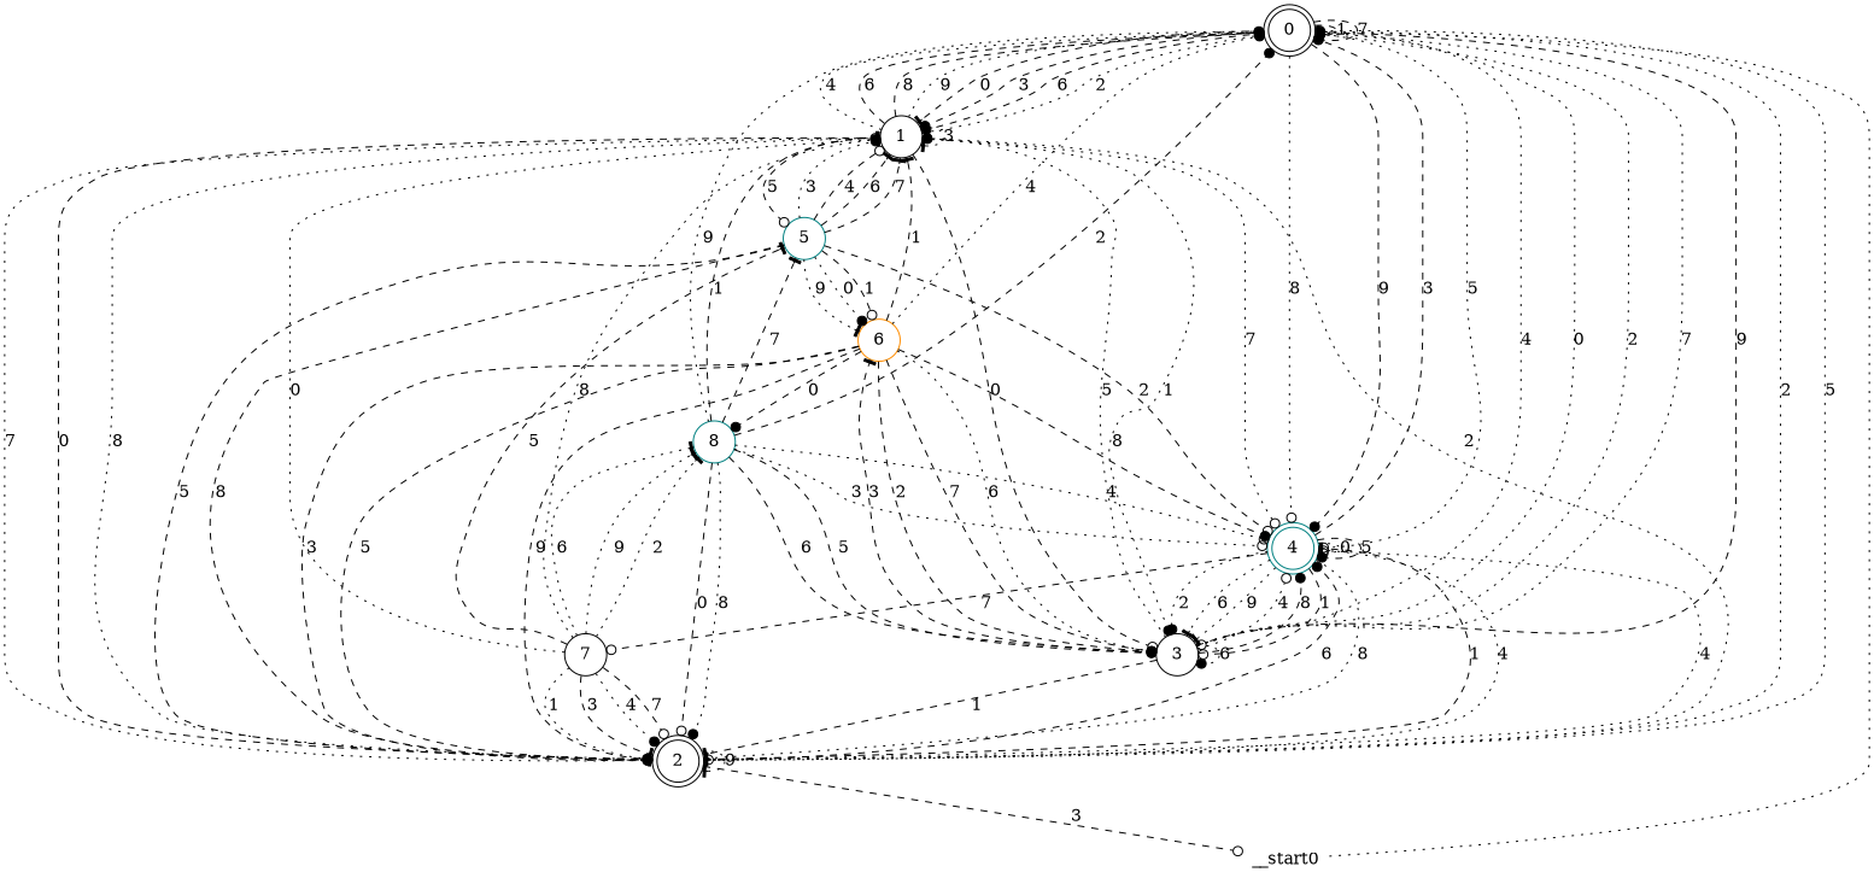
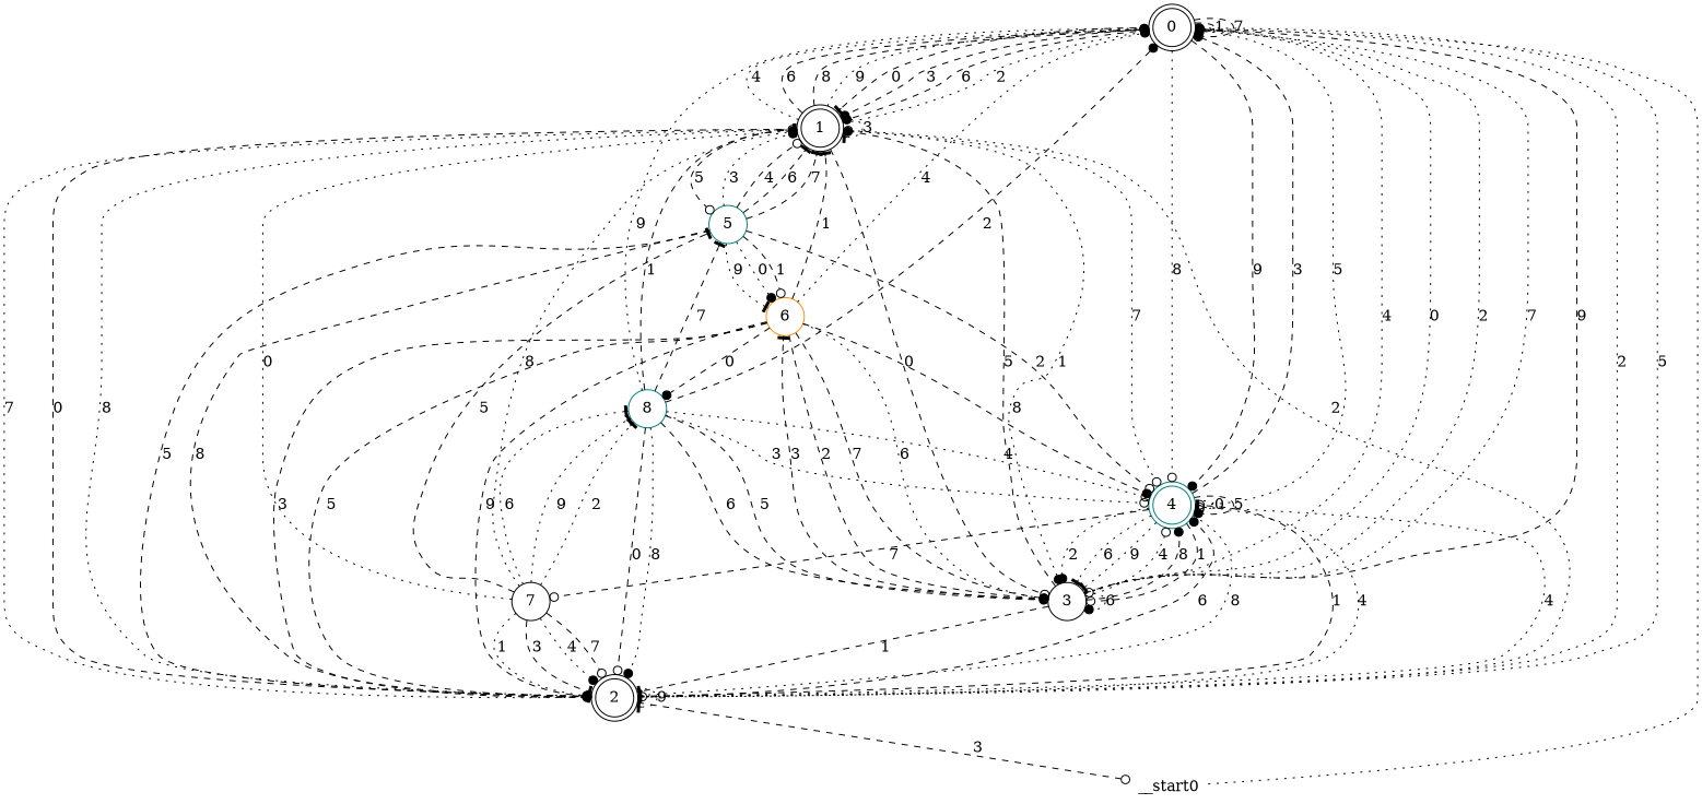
  digraph {
    node [color=black shape=circle]
    edge [arrowhead=odot style=dashed]
    n1 [label=0 shape=doublecircle]
-   n2 [label=1]
+   n2 [label=1 shape=doublecircle]
    n3 [label=2 shape=doublecircle]
    n4 [label=3]
    n5 [color=teal label=4 shape=doublecircle]
    n6 [color=teal label=5]
    __start0 [color=teal height=0 shape=none width=0]
    n8 [color=darkorange label=6]
    n9 [label=7]
    n10 [color=teal label=8]
    n1 -> n1 [arrowhead=dot label=1]
    n1 -> n1 [arrowhead=dot label=7]
    n1 -> n2 [arrowhead=tee label=0]
    n1 -> n2 [arrowhead=dot label=3]
    n1 -> n2 [arrowhead=dot label=6]
    n1 -> n3 [label=2 style=dotted]
    n1 -> n4 [label=4 style=dotted]
    n1 -> n5 [label=5 style=dotted]
    n1 -> n5 [label=8 style=dotted]
    n1 -> n5 [arrowhead=dot label=9]
    n2 -> n1 [label=2 style=dotted]
    n2 -> n1 [label=4 style=dotted]
    n2 -> n1 [arrowhead=dot label=6]
    n2 -> n1 [arrowhead=dot label=8]
    n2 -> n1 [arrowhead=dot label=9 style=dotted]
    n2 -> n2 [arrowhead=tee label=3 style=dotted]
    n2 -> n4 [label=0]
    n2 -> n4 [arrowhead=dot label=1 style=dotted]
    n2 -> n5 [label=7 style=dotted]
    n2 -> n6 [label=5]
    n3 -> n1 [label=5 style=dotted]
    n3 -> n2 [arrowhead=tee label=0]
    n3 -> n2 [label=2 style=dotted]
    n3 -> n2 [label=7 style=dotted]
    n3 -> n2 [arrowhead=tee label=8 style=dotted]
    n3 -> n3 [arrowhead=tee label=9 style=dotted]
    n3 -> n5 [arrowhead=tee label=1]
    n3 -> n5 [label=4 style=dotted]
    n3 -> n5 [arrowhead=dot label=6]
    n3 -> __start0 [label=3]
    n4 -> n1 [label=0 style=dotted]
    n4 -> n1 [label=2 style=dotted]
    n4 -> n1 [arrowhead=tee label=7 style=dotted]
    n4 -> n1 [arrowhead=tee label=9]
-   n4 -> n2 [arrowhead=dot label=5 style=dotted]
+   n4 -> n2 [arrowhead=dot label=5]
    n4 -> n3 [arrowhead=tee label=1]
    n4 -> n4 [arrowhead=dot label=6 style=dotted]
    n4 -> n5 [label=4 style=dotted]
    n4 -> n5 [arrowhead=dot label=8]
    n4 -> n8 [arrowhead=tee label=3]
    n5 -> n1 [label=3]
    n5 -> n3 [arrowhead=tee label=4 style=dotted]
    n5 -> n3 [arrowhead=tee label=8 style=dotted]
    n5 -> n4 [label=1]
    n5 -> n4 [arrowhead=dot label=2 style=dotted]
    n5 -> n4 [arrowhead=tee label=6 style=dotted]
    n5 -> n4 [arrowhead=tee label=9 style=dotted]
    n5 -> n5 [label=0 style=dotted]
    n5 -> n5 [arrowhead=dot label=5]
    n5 -> n9 [label=7]
    n6 -> n2 [arrowhead=dot label=3 style=dotted]
    n6 -> n2 [label=4]
    n6 -> n2 [arrowhead=tee label=6]
    n6 -> n2 [arrowhead=tee label=7]
    n6 -> n3 [label=5]
    n6 -> n3 [label=8]
    n6 -> n5 [label=2]
    n6 -> n8 [arrowhead=dot label=0 style=dotted]
    n6 -> n8 [label=1]
    n6 -> n8 [arrowhead=tee label=9 style=dotted]
    __start0 -> n1 [arrowhead=dot style=dotted]
    n8 -> n1 [arrowhead=dot label=4 style=dotted]
    n8 -> n2 [arrowhead=tee label=1]
    n8 -> n3 [label=3]
    n8 -> n3 [arrowhead=tee label=5]
    n8 -> n3 [arrowhead=dot label=9]
    n8 -> n4 [label=2]
    n8 -> n4 [arrowhead=dot label=6 style=dotted]
    n8 -> n4 [arrowhead=dot label=7]
    n8 -> n5 [arrowhead=dot label=8]
    n8 -> n10 [arrowhead=dot label=0]
    n9 -> n2 [arrowhead=dot label=0 style=dotted]
    n9 -> n2 [arrowhead=tee label=8 style=dotted]
    n9 -> n3 [label=1 style=dotted]
    n9 -> n3 [arrowhead=tee label=3]
    n9 -> n3 [arrowhead=dot label=4 style=dotted]
    n9 -> n3 [label=7]
    n9 -> n6 [arrowhead=tee label=5]
    n9 -> n10 [arrowhead=tee label=2 style=dotted]
    n9 -> n10 [arrowhead=tee label=6 style=dotted]
    n9 -> n10 [arrowhead=tee label=9 style=dotted]
    n10 -> n1 [arrowhead=dot label=2]
    n10 -> n1 [arrowhead=dot label=9 style=dotted]
    n10 -> n2 [arrowhead=tee label=1]
    n10 -> n3 [label=0]
    n10 -> n3 [arrowhead=dot label=8 style=dotted]
    n10 -> n4 [arrowhead=dot label=5]
    n10 -> n4 [arrowhead=dot label=6]
    n10 -> n5 [label=3 style=dotted]
    n10 -> n5 [label=4 style=dotted]
    n10 -> n6 [arrowhead=tee label=7]
  }
